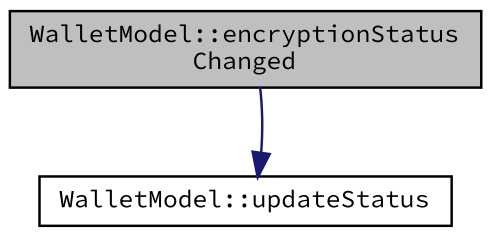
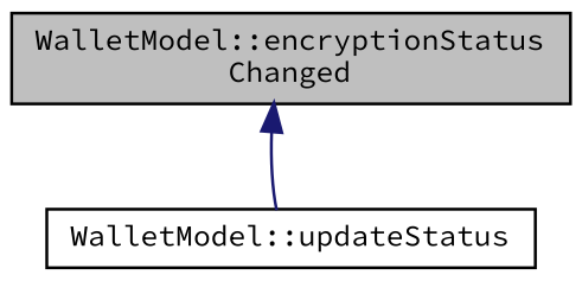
  digraph {
    rankdir=TB
    fontname="Source Code Pro"
    node [color=black fontname="Source Code Pro" fontsize=10 shape=record style=filled]
    n1 [fillcolor=grey75 fontcolor=black height=0.2 label="WalletModel::encryptionStatus\lChanged" width=0.4]
    n2 [fillcolor=white height=0.2 label="WalletModel::updateStatus" width=0.4]
-   n2 -> n1 [color=midnightblue dir=back fontname="Source Code Pro" fontsize=10 labelfontname=Helvetica labelfontsize=10 style=solid]
+   n1 -> n2 [color=midnightblue dir=back fontname="Source Code Pro" fontsize=10 labelfontname=Helvetica labelfontsize=10 style=solid]
  }
